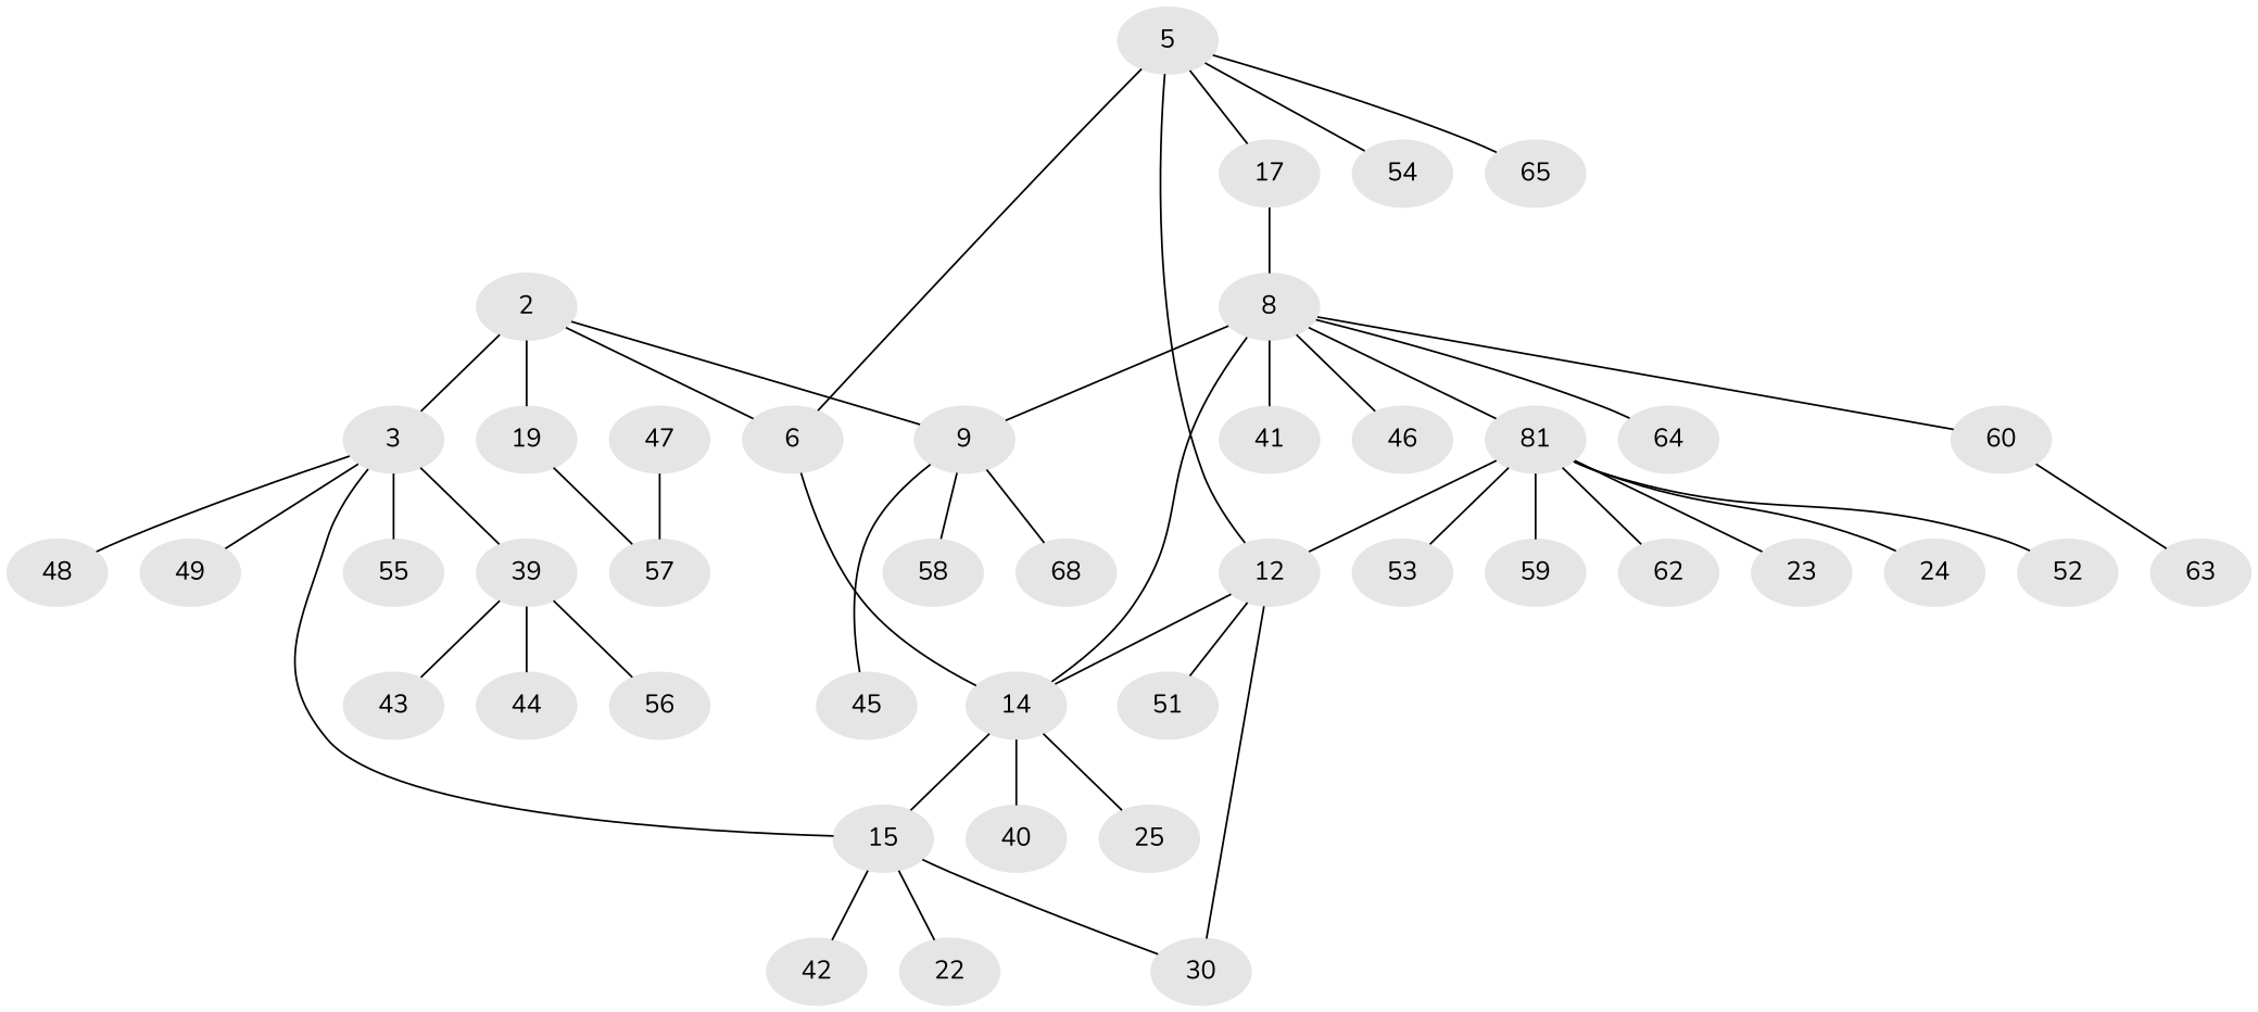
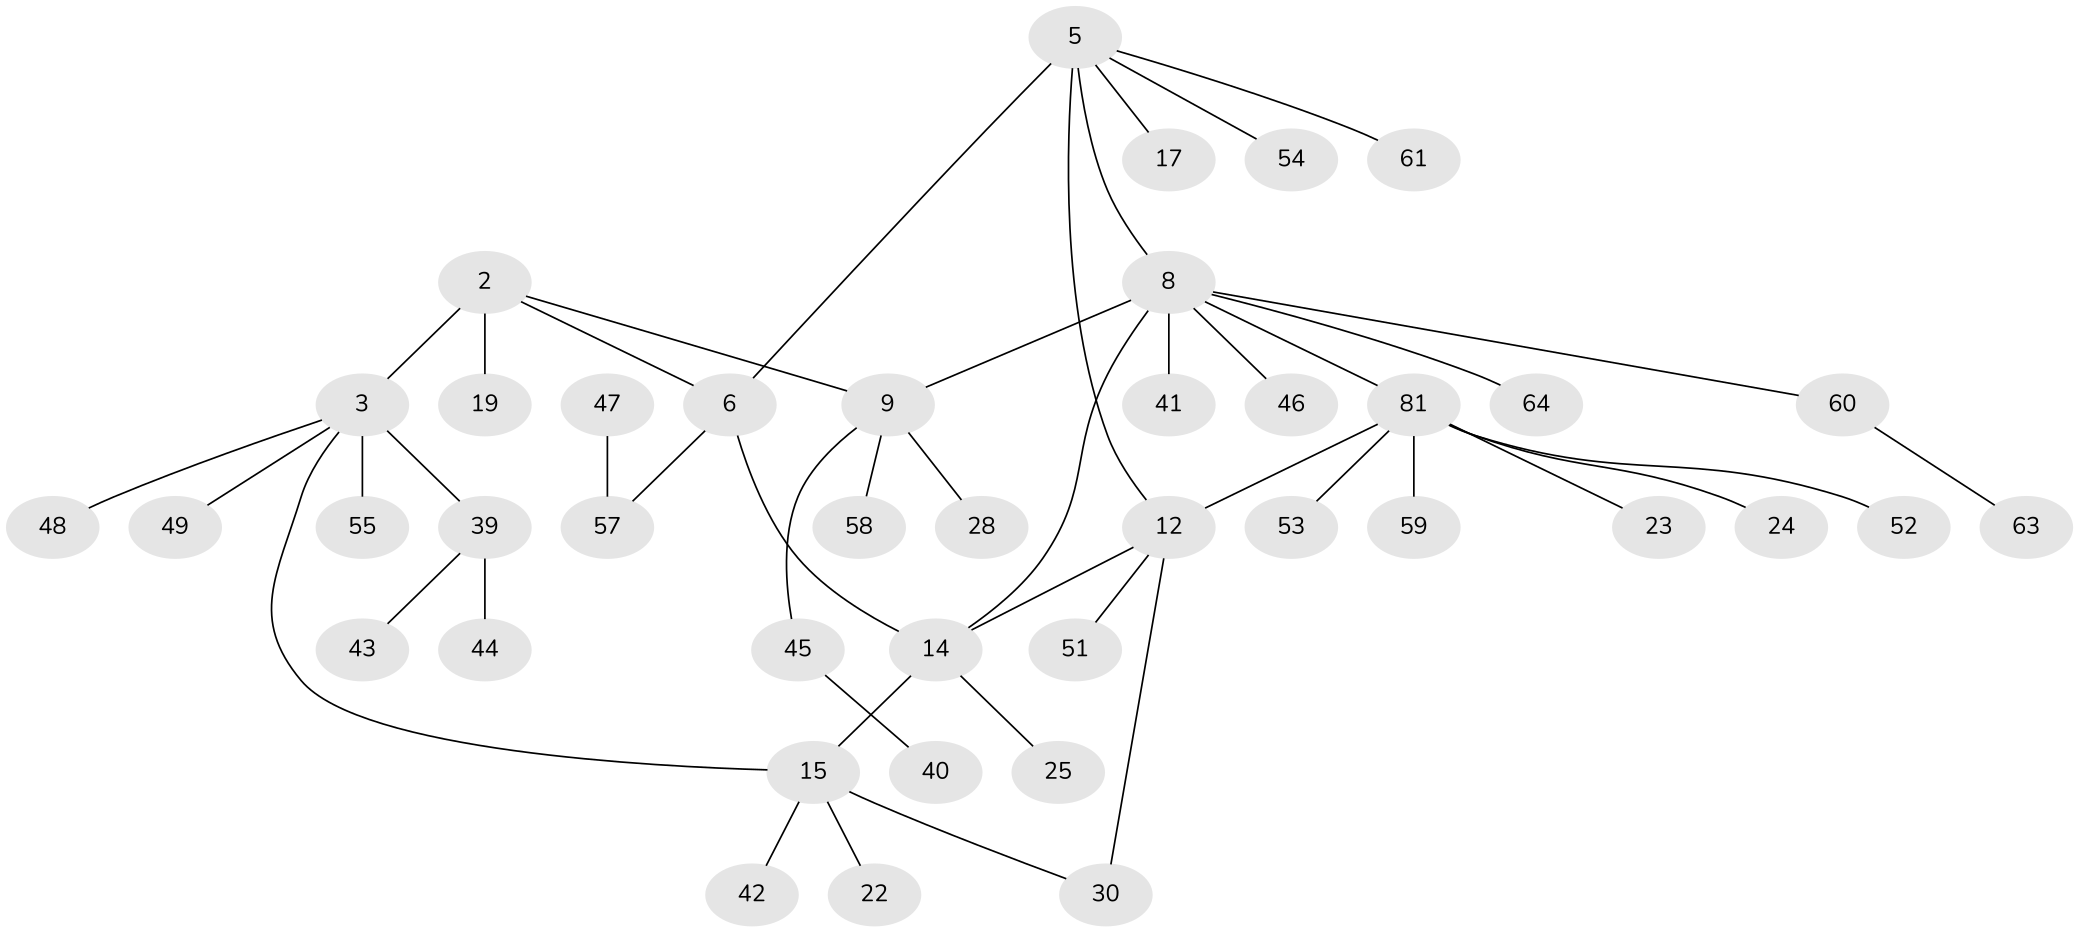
  graph {
    fontname=Nunito
    node [color=gray90 fontname=Nunito style=filled]
    edge [fontname=Nunito]
    2 [super="+1"]
    3
    6
    9
    19
    15
    39 [super="+16+27+35"]
    48
    49
    55
    14 [super="+13"]
    57 [super="+36+37"]
-   28 [label=68]
+   28
    45
    58
    12 [super="+10"]
    30
    51
    22
    42
    43
    44
-   56
    5 [super="+4"]
    8 [super="+7"]
    17
    54
-   61 [label=65]
+   61
    n29 [label=81]
    41
    46
    60
    64 [super="+18"]
    25
    40 [super="+34+38"]
    23
    24
    52 [super="+33"]
    53
    59
-   62
    63
    47
    2 -- 3 [weight=2]
    2 -- 6
    2 -- 9
    2 -- 19
    3 -- 15
    3 -- 39
    3 -- 48
    3 -- 49
    3 -- 55
    6 -- 14
-   19 -- 57
+   6 -- 57
    9 -- 28
    9 -- 45
    9 -- 58
    15 -- 30
    15 -- 22
    15 -- 42
    39 -- 43
    39 -- 44
-   39 -- 56
    14 -- 15 [weight=2]
    14 -- 25
-   14 -- 40
+   45 -- 40
    12 -- 14
    12 -- 30
    12 -- 51
    5 -- 6 [weight=2]
    5 -- 12
-   17 -- 8
+   5 -- 8
    5 -- 17
    5 -- 54
    5 -- 61
    8 -- 9 [weight=2]
    8 -- 14
    8 -- n29
    8 -- 41
    8 -- 46
    8 -- 60
    8 -- 64
    n29 -- 12 [weight=2]
    n29 -- 23
    n29 -- 24
    n29 -- 52
    n29 -- 53
    n29 -- 59
-   n29 -- 62
    60 -- 63
    47 -- 57
  }
